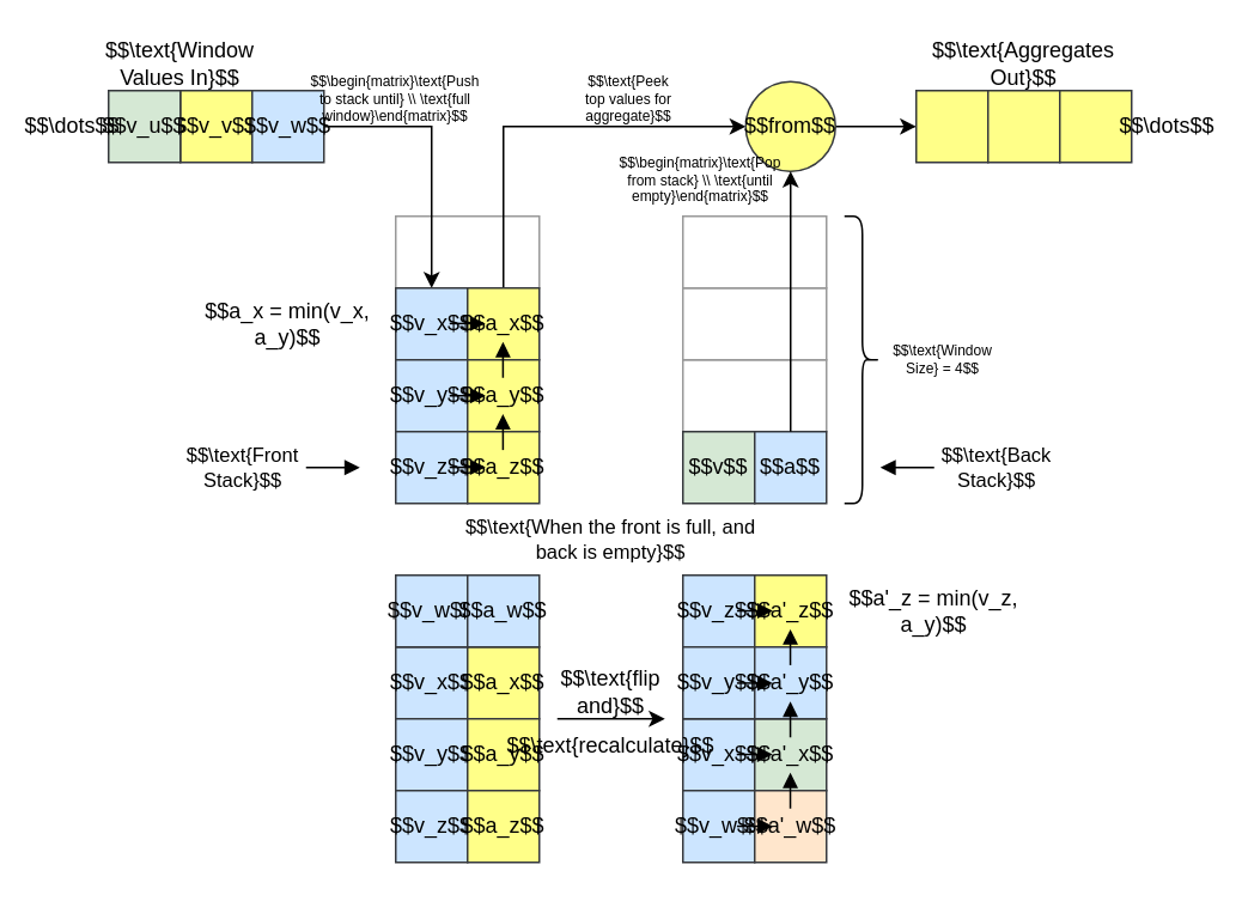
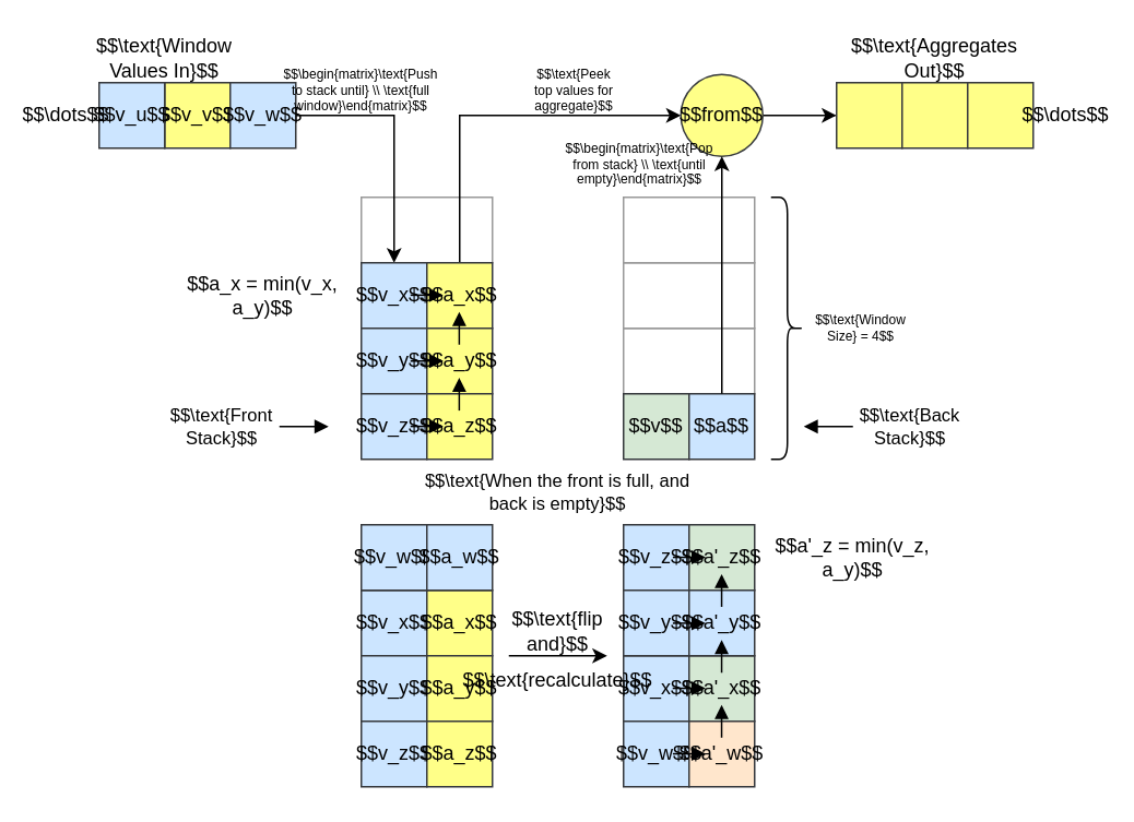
  <mxCell id="0" />
  <mxCell id="1" parent="0" />
  <mxCell id="2" value="" style="rounded=0;whiteSpace=wrap;html=1;fontSize=8;fillColor=none;strokeColor=#999999;" vertex="1" parent="1"><mxGeometry x="380" y="200" width="80" height="40" as="geometry" /></mxCell>
  <mxCell id="3" value="" style="rounded=0;whiteSpace=wrap;html=1;fontSize=8;fillColor=none;strokeColor=#999999;" vertex="1" parent="1"><mxGeometry x="220" y="120" width="80" height="40" as="geometry" /></mxCell>
  <mxCell id="4" value="" style="rounded=0;whiteSpace=wrap;html=1;fontSize=8;fillColor=none;strokeColor=#999999;" vertex="1" parent="1"><mxGeometry x="380" y="120" width="80" height="40" as="geometry" /></mxCell>
  <mxCell id="5" value="" style="rounded=0;whiteSpace=wrap;html=1;fontSize=8;fillColor=none;strokeColor=#999999;" vertex="1" parent="1"><mxGeometry x="380" y="160" width="80" height="40" as="geometry" /></mxCell>
  <mxCell id="6" value="$$v_v$$" style="rounded=0;whiteSpace=wrap;html=1;fillColor=#ffff88;strokeColor=#36393d;" vertex="1" parent="1"><mxGeometry x="100" y="50" width="40" height="40" as="geometry" /></mxCell>
  <mxCell id="7" style="edgeStyle=orthogonalEdgeStyle;rounded=0;orthogonalLoop=1;jettySize=auto;html=1;exitX=1;exitY=0.5;exitDx=0;exitDy=0;entryX=0.5;entryY=0;entryDx=0;entryDy=0;" edge="1" parent="1" source="8" target="10"><mxGeometry relative="1" as="geometry" /></mxCell>
  <mxCell id="8" value="$$v_w$$" style="rounded=0;whiteSpace=wrap;html=1;fillColor=#cce5ff;strokeColor=#36393d;" vertex="1" parent="1"><mxGeometry x="140" y="50" width="40" height="40" as="geometry" /></mxCell>
- <mxCell id="9" value="$$v_u$$" style="rounded=0;whiteSpace=wrap;html=1;fillColor=#d5e8d4;strokeColor=#36393d;" vertex="1" parent="1"><mxGeometry x="60" y="50" width="40" height="40" as="geometry" /></mxCell>
+ <mxCell id="9" value="$$v_u$$" style="rounded=0;whiteSpace=wrap;html=1;fillColor=#cce5ff;strokeColor=#36393d;" vertex="1" parent="1"><mxGeometry x="60" y="50" width="40" height="40" as="geometry" /></mxCell>
  <mxCell id="10" value="$$v_x$$" style="rounded=0;whiteSpace=wrap;html=1;fillColor=#cce5ff;strokeColor=#36393d;" vertex="1" parent="1"><mxGeometry x="220" y="160" width="40" height="40" as="geometry" /></mxCell>
  <mxCell id="11" value="$$v_y$$" style="rounded=0;whiteSpace=wrap;html=1;fillColor=#cce5ff;strokeColor=#36393d;" vertex="1" parent="1"><mxGeometry x="220" y="200" width="40" height="40" as="geometry" /></mxCell>
  <mxCell id="12" value="$$v_z$$" style="rounded=0;whiteSpace=wrap;html=1;fillColor=#cce5ff;strokeColor=#36393d;" vertex="1" parent="1"><mxGeometry x="220" y="240" width="40" height="40" as="geometry" /></mxCell>
  <mxCell id="13" style="edgeStyle=orthogonalEdgeStyle;rounded=0;orthogonalLoop=1;jettySize=auto;html=1;exitX=0.5;exitY=0;exitDx=0;exitDy=0;entryX=0;entryY=0.5;entryDx=0;entryDy=0;" edge="1" parent="1" source="14" target="20"><mxGeometry relative="1" as="geometry"><mxPoint x="530" y="60" as="targetPoint" /><Array as="points"><mxPoint x="280" y="70" /></Array></mxGeometry></mxCell>
  <mxCell id="14" value="$$a_x$$" style="rounded=0;whiteSpace=wrap;html=1;fillColor=#ffff88;strokeColor=#36393d;" vertex="1" parent="1"><mxGeometry x="260" y="160" width="40" height="40" as="geometry" /></mxCell>
  <mxCell id="15" value="$$a_y$$" style="rounded=0;whiteSpace=wrap;html=1;fillColor=#ffff88;strokeColor=#36393d;" vertex="1" parent="1"><mxGeometry x="260" y="200" width="40" height="40" as="geometry" /></mxCell>
  <mxCell id="16" value="$$a_z$$" style="rounded=0;whiteSpace=wrap;html=1;fillColor=#ffff88;strokeColor=#36393d;" vertex="1" parent="1"><mxGeometry x="260" y="240" width="40" height="40" as="geometry" /></mxCell>
  <mxCell id="17" value="$$v$$" style="rounded=0;whiteSpace=wrap;html=1;fillColor=#d5e8d4;strokeColor=#36393d;" vertex="1" parent="1"><mxGeometry x="380" y="240" width="40" height="40" as="geometry" /></mxCell>
  <mxCell id="18" value="$$a$$" style="rounded=0;whiteSpace=wrap;html=1;fillColor=#cce5ff;strokeColor=#36393d;" vertex="1" parent="1"><mxGeometry x="420" y="240" width="40" height="40" as="geometry" /></mxCell>
  <mxCell id="19" style="edgeStyle=orthogonalEdgeStyle;rounded=0;orthogonalLoop=1;jettySize=auto;html=1;exitX=1;exitY=0.5;exitDx=0;exitDy=0;" edge="1" parent="1" source="20"><mxGeometry relative="1" as="geometry"><mxPoint x="510" y="70" as="targetPoint" /></mxGeometry></mxCell>
  <mxCell id="20" value="$$from$$" style="ellipse;whiteSpace=wrap;html=1;aspect=fixed;fillColor=#ffff88;strokeColor=#36393d;" vertex="1" parent="1"><mxGeometry x="415" y="45" width="50" height="50" as="geometry" /></mxCell>
  <mxCell id="21" value="$$\text{Aggregates Out}$$" style="text;html=1;strokeColor=none;fillColor=none;align=center;verticalAlign=middle;whiteSpace=wrap;rounded=0;" vertex="1" parent="1"><mxGeometry x="540" y="20" width="60" height="30" as="geometry" /></mxCell>
  <mxCell id="22" value="" style="endArrow=block;html=1;rounded=0;endFill=1;" edge="1" parent="1"><mxGeometry width="50" height="50" relative="1" as="geometry"><mxPoint x="279.76" y="210" as="sourcePoint" /><mxPoint x="279.76" y="190" as="targetPoint" /></mxGeometry></mxCell>
  <mxCell id="23" value="" style="endArrow=block;html=1;rounded=0;endFill=1;" edge="1" parent="1"><mxGeometry width="50" height="50" relative="1" as="geometry"><mxPoint x="250" y="179.76" as="sourcePoint" /><mxPoint x="270" y="179.76" as="targetPoint" /></mxGeometry></mxCell>
  <mxCell id="24" value="$$a_x = min(v_x, a_y)$$" style="text;html=1;strokeColor=none;fillColor=none;align=center;verticalAlign=middle;whiteSpace=wrap;rounded=0;" vertex="1" parent="1"><mxGeometry x="100" y="165" width="120" height="30" as="geometry" /></mxCell>
  <mxCell id="25" value="$$\dots$$" style="text;html=1;strokeColor=none;fillColor=none;align=center;verticalAlign=middle;whiteSpace=wrap;rounded=0;" vertex="1" parent="1"><mxGeometry x="20" y="55" width="40" height="30" as="geometry" /></mxCell>
  <mxCell id="26" value="$$v_x$$" style="rounded=0;whiteSpace=wrap;html=1;fillColor=#cce5ff;strokeColor=#36393d;" vertex="1" parent="1"><mxGeometry x="220" y="360" width="40" height="40" as="geometry" /></mxCell>
  <mxCell id="27" value="$$v_y$$" style="rounded=0;whiteSpace=wrap;html=1;fillColor=#cce5ff;strokeColor=#36393d;" vertex="1" parent="1"><mxGeometry x="220" y="400" width="40" height="40" as="geometry" /></mxCell>
  <mxCell id="28" value="$$v_z$$" style="rounded=0;whiteSpace=wrap;html=1;fillColor=#cce5ff;strokeColor=#36393d;" vertex="1" parent="1"><mxGeometry x="220" y="440" width="40" height="40" as="geometry" /></mxCell>
  <mxCell id="29" value="$$a_x$$" style="rounded=0;whiteSpace=wrap;html=1;fillColor=#ffff88;strokeColor=#36393d;" vertex="1" parent="1"><mxGeometry x="260" y="360" width="40" height="40" as="geometry" /></mxCell>
  <mxCell id="30" value="$$a_y$$" style="rounded=0;whiteSpace=wrap;html=1;fillColor=#ffff88;strokeColor=#36393d;" vertex="1" parent="1"><mxGeometry x="260" y="400" width="40" height="40" as="geometry" /></mxCell>
  <mxCell id="31" value="$$a_z$$" style="rounded=0;whiteSpace=wrap;html=1;fillColor=#ffff88;strokeColor=#36393d;" vertex="1" parent="1"><mxGeometry x="260" y="440" width="40" height="40" as="geometry" /></mxCell>
  <mxCell id="32" value="$$v_x$$" style="rounded=0;whiteSpace=wrap;html=1;fillColor=#cce5ff;strokeColor=#36393d;" vertex="1" parent="1"><mxGeometry x="380" y="400" width="40" height="40" as="geometry" /></mxCell>
  <mxCell id="33" value="$$a'_x$$" style="rounded=0;whiteSpace=wrap;html=1;fillColor=#d5e8d4;strokeColor=#36393d;" vertex="1" parent="1"><mxGeometry x="420" y="400" width="40" height="40" as="geometry" /></mxCell>
  <mxCell id="34" value="$$v_z$$" style="rounded=0;whiteSpace=wrap;html=1;fillColor=#cce5ff;strokeColor=#36393d;" vertex="1" parent="1"><mxGeometry x="380" y="320" width="40" height="40" as="geometry" /></mxCell>
- <mxCell id="35" value="$$a'_z$$" style="rounded=0;whiteSpace=wrap;html=1;fillColor=#ffff88;strokeColor=#36393d;" vertex="1" parent="1"><mxGeometry x="420" y="320" width="40" height="40" as="geometry" /></mxCell>
+ <mxCell id="35" value="$$a'_z$$" style="rounded=0;whiteSpace=wrap;html=1;fillColor=#d5e8d4;strokeColor=#36393d;" vertex="1" parent="1"><mxGeometry x="420" y="320" width="40" height="40" as="geometry" /></mxCell>
  <mxCell id="36" value="$$v_y$$" style="rounded=0;whiteSpace=wrap;html=1;fillColor=#cce5ff;strokeColor=#36393d;" vertex="1" parent="1"><mxGeometry x="380" y="360" width="40" height="40" as="geometry" /></mxCell>
  <mxCell id="37" value="$$a'_y$$" style="rounded=0;whiteSpace=wrap;html=1;fillColor=#cce5ff;strokeColor=#36393d;" vertex="1" parent="1"><mxGeometry x="420" y="360" width="40" height="40" as="geometry" /></mxCell>
  <mxCell id="38" value="$$a'_z = min(v_z, a_y)$$" style="text;html=1;strokeColor=none;fillColor=none;align=center;verticalAlign=middle;whiteSpace=wrap;rounded=0;" vertex="1" parent="1"><mxGeometry x="460" y="325" width="120" height="30" as="geometry" /></mxCell>
  <mxCell id="39" value="" style="endArrow=block;html=1;rounded=0;endFill=1;" edge="1" parent="1"><mxGeometry width="50" height="50" relative="1" as="geometry"><mxPoint x="279.76" y="250.24" as="sourcePoint" /><mxPoint x="279.76" y="230.24" as="targetPoint" /></mxGeometry></mxCell>
  <mxCell id="40" value="" style="endArrow=block;html=1;rounded=0;endFill=1;" edge="1" parent="1"><mxGeometry width="50" height="50" relative="1" as="geometry"><mxPoint x="250" y="220" as="sourcePoint" /><mxPoint x="270" y="220" as="targetPoint" /></mxGeometry></mxCell>
  <mxCell id="41" value="" style="endArrow=block;html=1;rounded=0;endFill=1;" edge="1" parent="1"><mxGeometry width="50" height="50" relative="1" as="geometry"><mxPoint x="250" y="259.89" as="sourcePoint" /><mxPoint x="270" y="259.89" as="targetPoint" /></mxGeometry></mxCell>
  <mxCell id="42" value="" style="endArrow=block;html=1;rounded=0;endFill=1;" edge="1" parent="1"><mxGeometry width="50" height="50" relative="1" as="geometry"><mxPoint x="439.87" y="370.11" as="sourcePoint" /><mxPoint x="439.87" y="350.11" as="targetPoint" /></mxGeometry></mxCell>
  <mxCell id="43" value="" style="endArrow=block;html=1;rounded=0;endFill=1;" edge="1" parent="1"><mxGeometry width="50" height="50" relative="1" as="geometry"><mxPoint x="410.11" y="339.87" as="sourcePoint" /><mxPoint x="430.11" y="339.87" as="targetPoint" /></mxGeometry></mxCell>
  <mxCell id="44" value="" style="endArrow=block;html=1;rounded=0;endFill=1;" edge="1" parent="1"><mxGeometry width="50" height="50" relative="1" as="geometry"><mxPoint x="439.87" y="410.35" as="sourcePoint" /><mxPoint x="439.87" y="390.35" as="targetPoint" /></mxGeometry></mxCell>
  <mxCell id="45" value="" style="endArrow=block;html=1;rounded=0;endFill=1;" edge="1" parent="1"><mxGeometry width="50" height="50" relative="1" as="geometry"><mxPoint x="410.11" y="380.11" as="sourcePoint" /><mxPoint x="430.11" y="380.11" as="targetPoint" /></mxGeometry></mxCell>
  <mxCell id="46" value="" style="endArrow=classic;html=1;rounded=0;exitX=0;exitY=1;exitDx=0;exitDy=0;" edge="1" parent="1" source="47"><mxGeometry width="50" height="50" relative="1" as="geometry"><mxPoint x="320" y="400" as="sourcePoint" /><mxPoint x="370" y="400" as="targetPoint" /></mxGeometry></mxCell>
  <mxCell id="47" value="$$\text{flip and}$$" style="text;html=1;strokeColor=none;fillColor=none;align=center;verticalAlign=middle;whiteSpace=wrap;rounded=0;" vertex="1" parent="1"><mxGeometry x="310" y="370" width="60" height="30" as="geometry" /></mxCell>
  <mxCell id="48" value="$$\text{recalculate}$$" style="text;html=1;strokeColor=none;fillColor=none;align=center;verticalAlign=middle;whiteSpace=wrap;rounded=0;" vertex="1" parent="1"><mxGeometry x="310" y="400" width="60" height="30" as="geometry" /></mxCell>
  <mxCell id="49" value="" style="rounded=0;whiteSpace=wrap;html=1;fillColor=#ffff88;strokeColor=#36393d;" vertex="1" parent="1"><mxGeometry x="510" y="50" width="40" height="40" as="geometry" /></mxCell>
  <mxCell id="50" value="" style="rounded=0;whiteSpace=wrap;html=1;fillColor=#ffff88;strokeColor=#36393d;" vertex="1" parent="1"><mxGeometry x="550" y="50" width="40" height="40" as="geometry" /></mxCell>
  <mxCell id="51" value="" style="rounded=0;whiteSpace=wrap;html=1;fillColor=#ffff88;strokeColor=#36393d;" vertex="1" parent="1"><mxGeometry x="590" y="50" width="40" height="40" as="geometry" /></mxCell>
  <mxCell id="52" value="$$\dots$$" style="text;html=1;strokeColor=none;fillColor=none;align=center;verticalAlign=middle;whiteSpace=wrap;rounded=0;" vertex="1" parent="1"><mxGeometry x="630" y="55" width="40" height="30" as="geometry" /></mxCell>
  <mxCell id="53" value="$$\text{Window Values In}$$" style="text;html=1;strokeColor=none;fillColor=none;align=center;verticalAlign=middle;whiteSpace=wrap;rounded=0;" vertex="1" parent="1"><mxGeometry x="70" y="20" width="60" height="30" as="geometry" /></mxCell>
  <mxCell id="54" value="$$\begin{matrix}\text{Push to stack until} \\ \text{full window}\end{matrix}$$" style="text;html=1;strokeColor=none;fillColor=none;align=center;verticalAlign=middle;whiteSpace=wrap;rounded=0;fontSize=8;" vertex="1" parent="1"><mxGeometry x="190" y="40" width="60" height="30" as="geometry" /></mxCell>
  <mxCell id="55" value="$$\begin{matrix}\text{Pop from stack} \\ \text{until empty}\end{matrix}$$" style="text;html=1;strokeColor=none;fillColor=none;align=center;verticalAlign=middle;whiteSpace=wrap;rounded=0;fontSize=8;" vertex="1" parent="1"><mxGeometry x="360" y="85" width="60" height="30" as="geometry" /></mxCell>
  <mxCell id="56" value="$$\text{Peek top values for aggregate}$$" style="text;html=1;strokeColor=none;fillColor=none;align=center;verticalAlign=middle;whiteSpace=wrap;rounded=0;fontSize=8;" vertex="1" parent="1"><mxGeometry x="320" y="40" width="60" height="30" as="geometry" /></mxCell>
  <mxCell id="57" value="$$\text{When the front is full, and back is empty}$$" style="text;html=1;strokeColor=none;fillColor=none;align=center;verticalAlign=middle;whiteSpace=wrap;rounded=0;fontSize=11;" vertex="1" parent="1"><mxGeometry x="250" y="290" width="180" height="20" as="geometry" /></mxCell>
  <mxCell id="58" style="edgeStyle=orthogonalEdgeStyle;rounded=0;orthogonalLoop=1;jettySize=auto;html=1;exitX=0.75;exitY=1;exitDx=0;exitDy=0;entryX=0.5;entryY=1;entryDx=0;entryDy=0;" edge="1" parent="1" source="2" target="20"><mxGeometry relative="1" as="geometry"><mxPoint x="440" y="200" as="sourcePoint" /><mxPoint x="440" y="110" as="targetPoint" /><Array as="points"><mxPoint x="440" y="210" /><mxPoint x="440" y="210" /></Array></mxGeometry></mxCell>
  <mxCell id="59" value="$$v_w$$" style="rounded=0;whiteSpace=wrap;html=1;fillColor=#cce5ff;strokeColor=#36393d;" vertex="1" parent="1"><mxGeometry x="220" y="320" width="40" height="40" as="geometry" /></mxCell>
  <mxCell id="60" value="$$a_w$$" style="rounded=0;whiteSpace=wrap;html=1;fillColor=#cce5ff;strokeColor=#36393d;" vertex="1" parent="1"><mxGeometry x="260" y="320" width="40" height="40" as="geometry" /></mxCell>
  <mxCell id="61" value="$$v_w$$" style="rounded=0;whiteSpace=wrap;html=1;fillColor=#cce5ff;strokeColor=#36393d;" vertex="1" parent="1"><mxGeometry x="380" y="440" width="40" height="40" as="geometry" /></mxCell>
  <mxCell id="62" value="$$a'_w$$" style="rounded=0;whiteSpace=wrap;html=1;fillColor=#ffe6cc;strokeColor=#36393d;" vertex="1" parent="1"><mxGeometry x="420" y="440" width="40" height="40" as="geometry" /></mxCell>
  <mxCell id="63" value="" style="endArrow=block;html=1;rounded=0;endFill=1;" edge="1" parent="1"><mxGeometry width="50" height="50" relative="1" as="geometry"><mxPoint x="410.11" y="459.87" as="sourcePoint" /><mxPoint x="430.11" y="459.87" as="targetPoint" /></mxGeometry></mxCell>
  <mxCell id="64" value="" style="endArrow=block;html=1;rounded=0;endFill=1;" edge="1" parent="1"><mxGeometry width="50" height="50" relative="1" as="geometry"><mxPoint x="439.86" y="450" as="sourcePoint" /><mxPoint x="439.86" y="430" as="targetPoint" /></mxGeometry></mxCell>
  <mxCell id="65" value="" style="endArrow=block;html=1;rounded=0;endFill=1;" edge="1" parent="1"><mxGeometry width="50" height="50" relative="1" as="geometry"><mxPoint x="410" y="419.86" as="sourcePoint" /><mxPoint x="430" y="419.86" as="targetPoint" /></mxGeometry></mxCell>
  <mxCell id="66" value="" style="shape=curlyBracket;whiteSpace=wrap;html=1;rounded=1;flipH=1;strokeColor=#000000;fontSize=8;fillColor=none;" vertex="1" parent="1"><mxGeometry x="470" y="120" width="20" height="160" as="geometry" /></mxCell>
  <mxCell id="67" value="$$\text{Window Size} = 4$$" style="text;html=1;strokeColor=none;fillColor=none;align=center;verticalAlign=middle;whiteSpace=wrap;rounded=0;fontSize=8;" vertex="1" parent="1"><mxGeometry x="490" y="190" width="70" height="20" as="geometry" /></mxCell>
  <mxCell id="68" style="edgeStyle=orthogonalEdgeStyle;rounded=0;orthogonalLoop=1;jettySize=auto;html=1;exitX=1;exitY=0.5;exitDx=0;exitDy=0;fontSize=11;endArrow=block;endFill=1;" edge="1" parent="1" source="69"><mxGeometry relative="1" as="geometry"><mxPoint x="200" y="260.143" as="targetPoint" /></mxGeometry></mxCell>
  <mxCell id="69" value="$$\text{Front Stack}$$" style="text;html=1;strokeColor=none;fillColor=none;align=center;verticalAlign=middle;whiteSpace=wrap;rounded=0;fontSize=11;" vertex="1" parent="1"><mxGeometry x="100" y="245" width="70" height="30" as="geometry" /></mxCell>
  <mxCell id="70" style="edgeStyle=orthogonalEdgeStyle;rounded=0;orthogonalLoop=1;jettySize=auto;html=1;exitX=0;exitY=0.5;exitDx=0;exitDy=0;fontSize=11;endArrow=block;endFill=1;" edge="1" parent="1" source="71"><mxGeometry relative="1" as="geometry"><mxPoint x="490" y="260.143" as="targetPoint" /></mxGeometry></mxCell>
  <mxCell id="71" value="$$\text{Back Stack}$$" style="text;html=1;strokeColor=none;fillColor=none;align=center;verticalAlign=middle;whiteSpace=wrap;rounded=0;fontSize=11;" vertex="1" parent="1"><mxGeometry x="520" y="245" width="70" height="30" as="geometry" /></mxCell>
